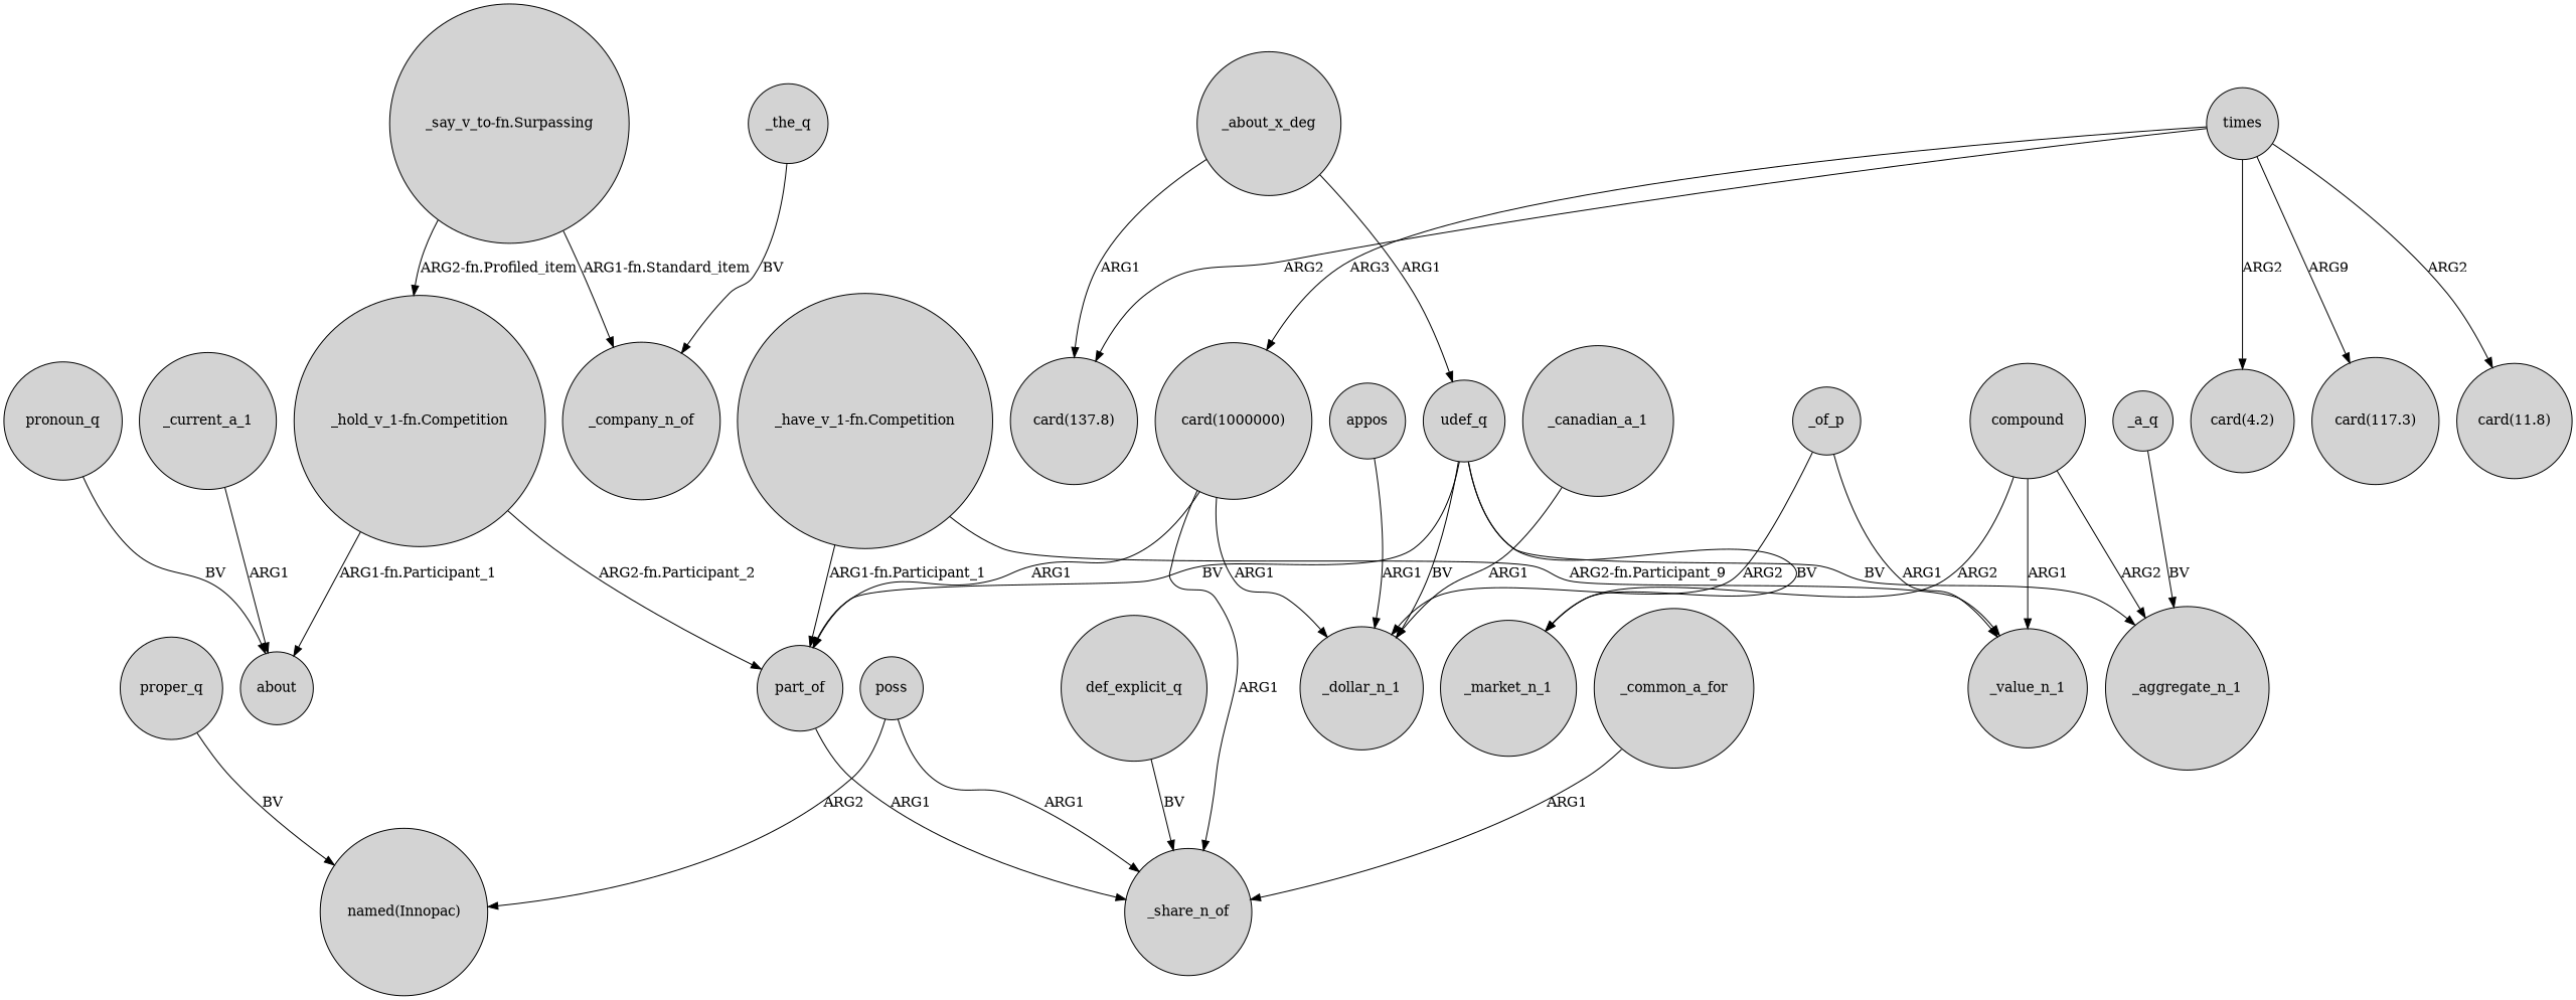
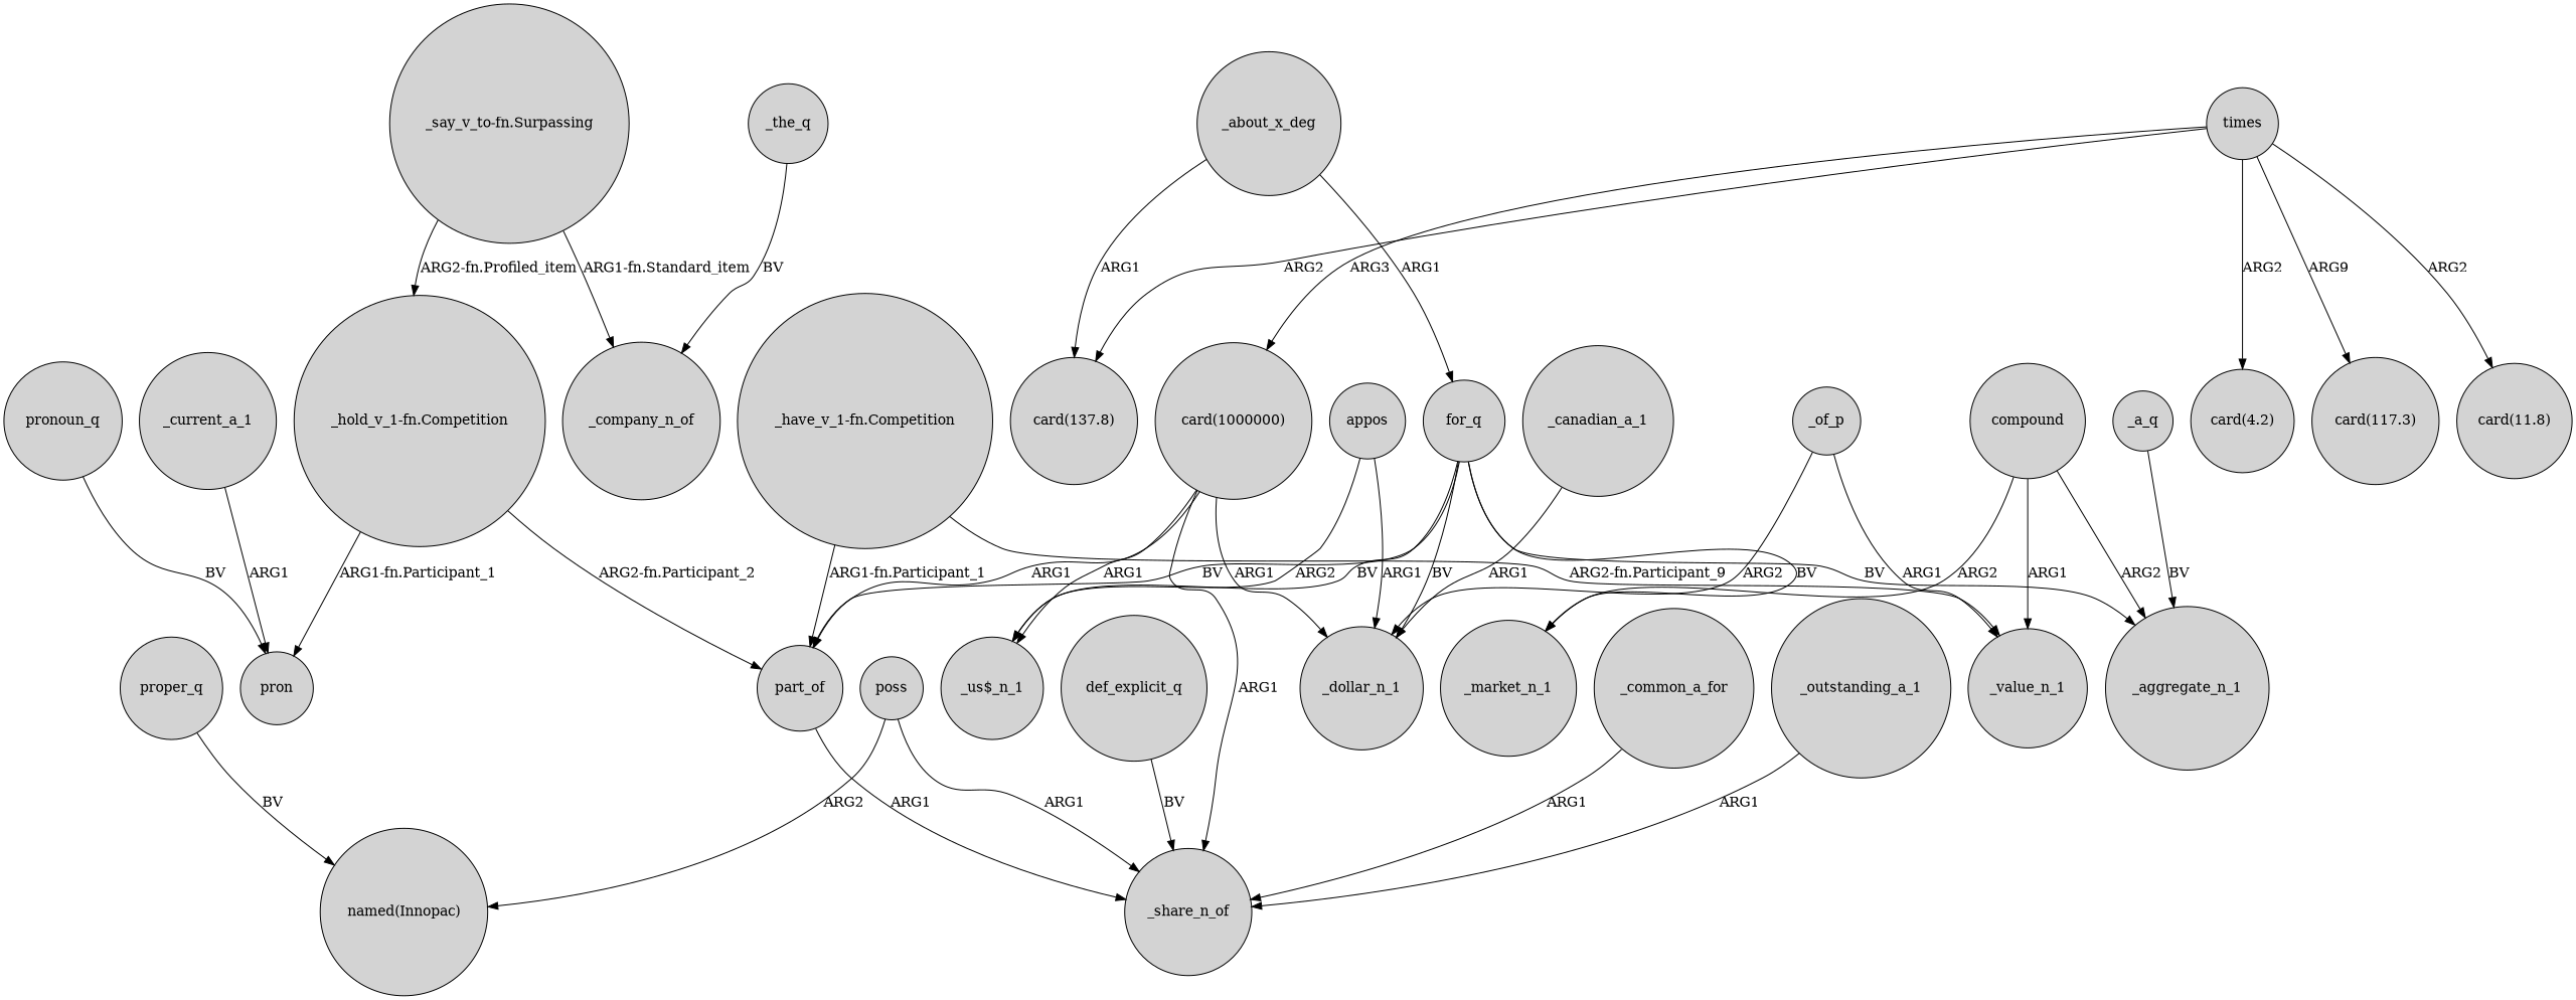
  digraph {
    node [shape=circle style=filled]
    poss
    "named(Innopac)"
    _share_n_of
    times
    "card(4.2)"
    "card(137.8)"
    "card(117.3)"
    "card(1000000)"
    n9 [label="card(11.8)"]
    part_of
+   "_us$_n_1"
    _dollar_n_1
    "_say_v_to-fn.Surpassing"
    "_hold_v_1-fn.Competition"
    _company_n_of
-   pron [label=about]
+   pron
    _current_a_1
-   udef_q
+   udef_q [label=for_q]
    _market_n_1
    _aggregate_n_1
    "_have_v_1-fn.Competition"
    _value_n_1
    compound
    def_explicit_q
    _common_a_for
    _about_x_deg
+   _outstanding_a_1
    pronoun_q
    _canadian_a_1
    proper_q
    _a_q
    appos
    _of_p
    _the_q
    poss -> "named(Innopac)" [label=ARG2]
    poss -> _share_n_of [label=ARG1]
    times -> "card(4.2)" [label=ARG2]
    times -> "card(137.8)" [label=ARG2]
    times -> "card(117.3)" [label=ARG9]
    times -> "card(1000000)" [label=ARG3]
    times -> n9 [label=ARG2]
    "card(1000000)" -> _share_n_of [label=ARG1]
    "card(1000000)" -> part_of [label=ARG1]
+   "card(1000000)" -> "_us$_n_1" [label=ARG1]
    "card(1000000)" -> _dollar_n_1 [label=ARG1]
    part_of -> _share_n_of [label=ARG1]
    "_say_v_to-fn.Surpassing" -> "_hold_v_1-fn.Competition" [label="ARG2-fn.Profiled_item"]
    "_say_v_to-fn.Surpassing" -> _company_n_of [label="ARG1-fn.Standard_item"]
    "_hold_v_1-fn.Competition" -> part_of [label="ARG2-fn.Participant_2"]
    "_hold_v_1-fn.Competition" -> pron [label="ARG1-fn.Participant_1"]
    _current_a_1 -> pron [label=ARG1]
    udef_q -> part_of [label=BV]
+   udef_q -> "_us$_n_1" [label=BV]
    udef_q -> _dollar_n_1 [label=BV]
    udef_q -> _market_n_1 [label=BV]
    udef_q -> _aggregate_n_1 [label=BV]
    "_have_v_1-fn.Competition" -> part_of [label="ARG1-fn.Participant_1"]
    "_have_v_1-fn.Competition" -> _value_n_1 [label="ARG2-fn.Participant_9"]
    compound -> _market_n_1 [label=ARG2]
    compound -> _aggregate_n_1 [label=ARG2]
    compound -> _value_n_1 [label=ARG1]
    def_explicit_q -> _share_n_of [label=BV]
    _common_a_for -> _share_n_of [label=ARG1]
    _about_x_deg -> "card(137.8)" [label=ARG1]
    _about_x_deg -> udef_q [label=ARG1]
+   _outstanding_a_1 -> _share_n_of [label=ARG1]
    pronoun_q -> pron [label=BV]
    _canadian_a_1 -> _dollar_n_1 [label=ARG1]
    proper_q -> "named(Innopac)" [label=BV]
    _a_q -> _aggregate_n_1 [label=BV]
+   appos -> "_us$_n_1" [label=ARG2]
    appos -> _dollar_n_1 [label=ARG1]
    _of_p -> _dollar_n_1 [label=ARG2]
    _of_p -> _value_n_1 [label=ARG1]
    _the_q -> _company_n_of [label=BV]
  }
